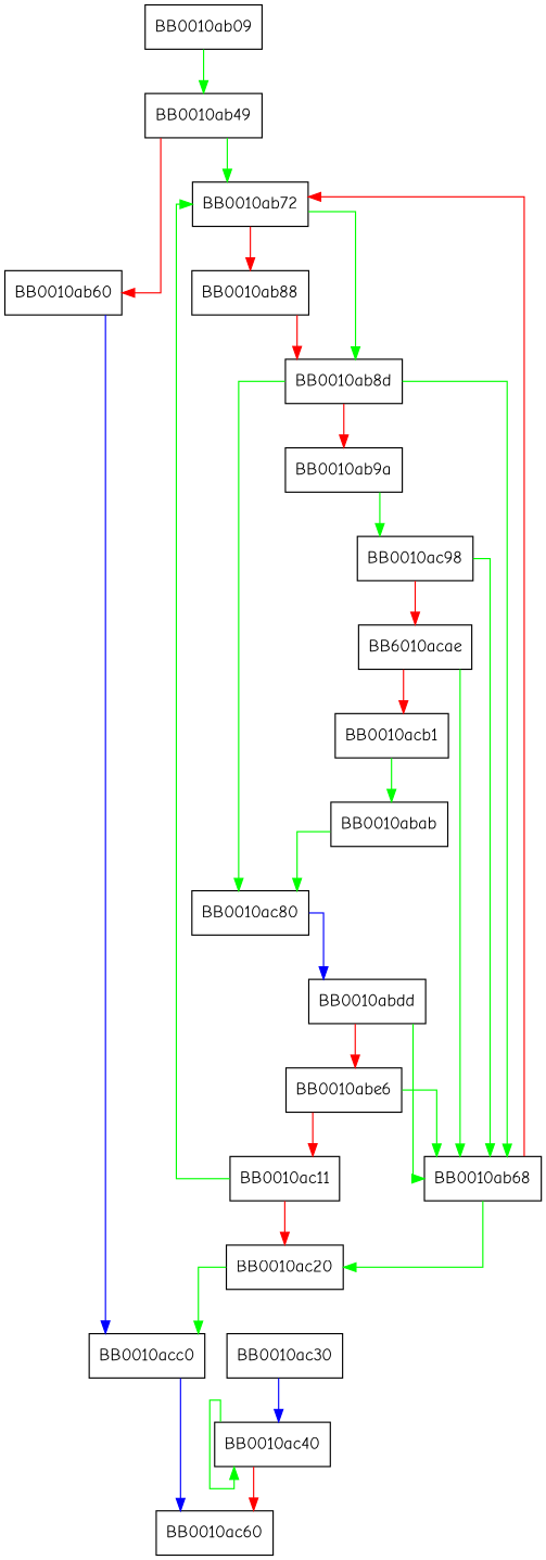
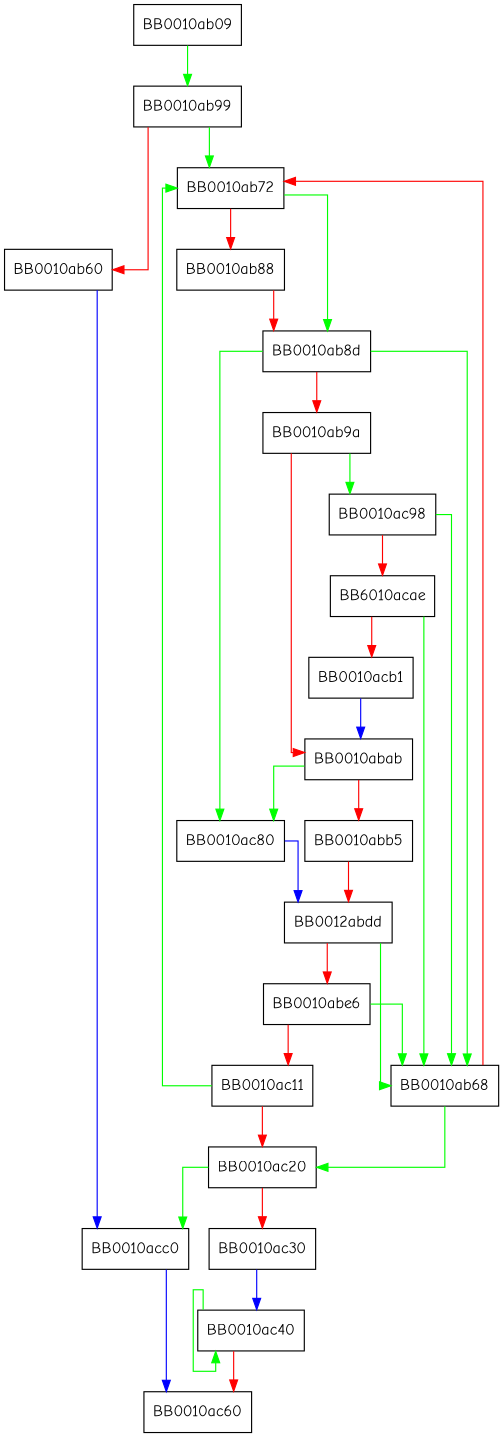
  digraph {
    fontname="Comic Neue"
    splines=ortho
    node [fontname="Comic Neue" shape=box]
    edge [color=green fontname="Comic Neue"]
-   BB0010ab49
+   BB0010ab49 [label=BB0010ab99]
    BB0010ab72
    BB0010ab60
    BB0010ab09
    BB0010ab8d
    BB0010ab88
    BB0010acc0
    BB0010ab68
    BB0010ac80
    BB0010ab9a
    BB0010ac60
    BB0010ac20
    BB0010ac30
    BB0010ac40
-   BB0010abdd
+   BB0010abdd [label=BB0012abdd]
    BB0010ac98
    BB0010abab
    BB0010abe6
    n19 [label=BB6010acae]
+   BB0010abb5
    n21 [label=BB0010acb1]
    BB0010ac11
    BB0010ab49 -> BB0010ab72
    BB0010ab49 -> BB0010ab60 [color=red]
    BB0010ab72 -> BB0010ab8d
    BB0010ab72 -> BB0010ab88 [color=red]
    BB0010ab60 -> BB0010acc0 [color=blue]
    BB0010ab09 -> BB0010ab49
    BB0010ab8d -> BB0010ab68
    BB0010ab8d -> BB0010ac80
    BB0010ab8d -> BB0010ab9a [color=red]
    BB0010ab88 -> BB0010ab8d [color=red]
    BB0010acc0 -> BB0010ac60 [color=blue]
    BB0010ab68 -> BB0010ab72 [color=red]
    BB0010ab68 -> BB0010ac20
    BB0010ac80 -> BB0010abdd [color=blue]
    BB0010ab9a -> BB0010ac98
+   BB0010ab9a -> BB0010abab [color=red]
    BB0010ac20 -> BB0010acc0
+   BB0010ac20 -> BB0010ac30 [color=red]
    BB0010ac30 -> BB0010ac40 [color=blue]
    BB0010ac40 -> BB0010ac60 [color=red]
    BB0010ac40 -> BB0010ac40
    BB0010abdd -> BB0010ab68
    BB0010abdd -> BB0010abe6 [color=red]
    BB0010ac98 -> BB0010ab68
    BB0010ac98 -> n19 [color=red]
    BB0010abab -> BB0010ac80
+   BB0010abab -> BB0010abb5 [color=red]
    BB0010abe6 -> BB0010ab68
    BB0010abe6 -> BB0010ac11 [color=red]
    n19 -> BB0010ab68
    n19 -> n21 [color=red]
-   n21 -> BB0010abab
+   BB0010abb5 -> BB0010abdd [color=red]
+   n21 -> BB0010abab [color=blue]
    BB0010ac11 -> BB0010ab72
    BB0010ac11 -> BB0010ac20 [color=red]
  }
